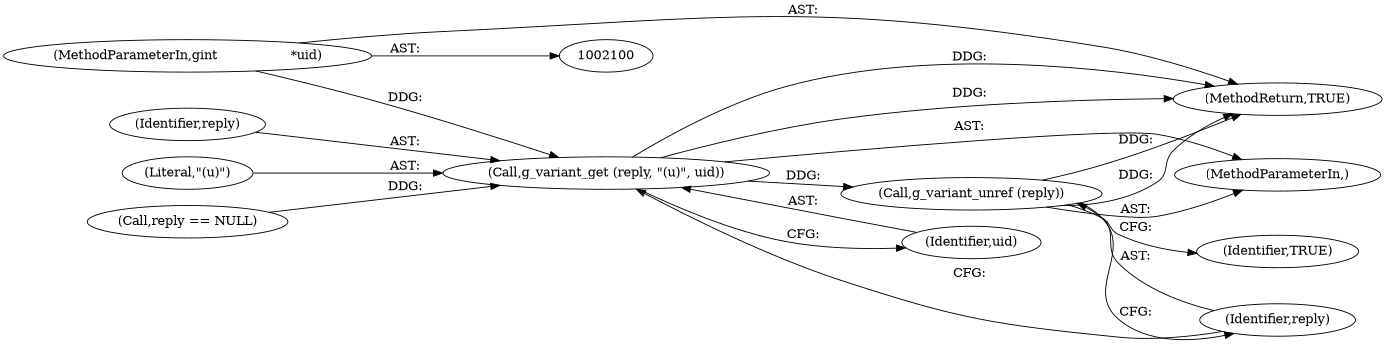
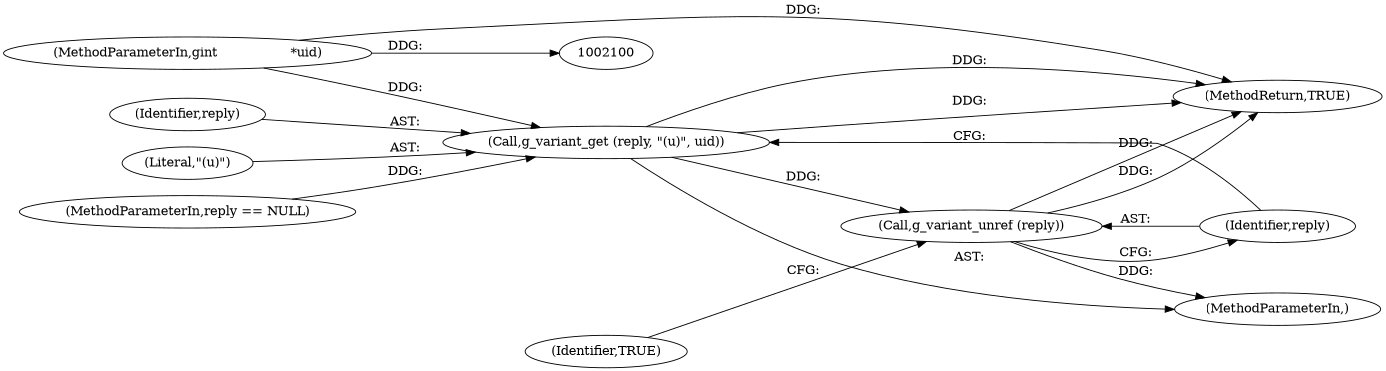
  digraph {
    rankdir=LR
    n1 [label="(MethodParameterIn,gint                  *uid)"]
    n2 [label="(Call,g_variant_get (reply, \"(u)\", uid))"]
    n3 [label="(MethodReturn,TRUE)"]
    n4 [label=1002100]
    n5 [label="(Call,g_variant_unref (reply))"]
-   n6 [label="(Identifier,uid)"]
    n7 [label="(MethodParameterIn,)"]
    n8 [label="(Identifier,reply)"]
    n9 [label="(Identifier,reply)"]
    n10 [label="(Identifier,TRUE)"]
    n11 [label="(Literal,\"(u)\")"]
-   n12 [label="(Call,reply == NULL)"]
+   n12 [label="(MethodParameterIn,reply == NULL)"]
    n1 -> n2 [label="DDG: "]
-   n1 -> n3 [label="AST: "]
-   n1 -> n4 [label="AST: "]
+   n1 -> n3 [label="DDG: "]
+   n1 -> n4 [label="DDG: "]
    n2 -> n3 [label="DDG: "]
    n2 -> n3 [label="DDG: "]
    n2 -> n5 [label="DDG: "]
-   n2 -> n6 [label="CFG: "]
    n2 -> n7 [label="AST: "]
    n5 -> n3 [label="DDG: "]
    n5 -> n3 [label="DDG: "]
-   n5 -> n7 [label="AST: "]
+   n5 -> n7 [label="DDG: "]
    n5 -> n8 [label="CFG: "]
-   n6 -> n2 [label="AST: "]
    n8 -> n2 [label="CFG: "]
    n8 -> n5 [label="AST: "]
    n9 -> n2 [label="AST: "]
-   n5 -> n10 [label="CFG: "]
+   n10 -> n5 [label="CFG: "]
    n11 -> n2 [label="AST: "]
    n12 -> n2 [label="DDG: "]
  }
